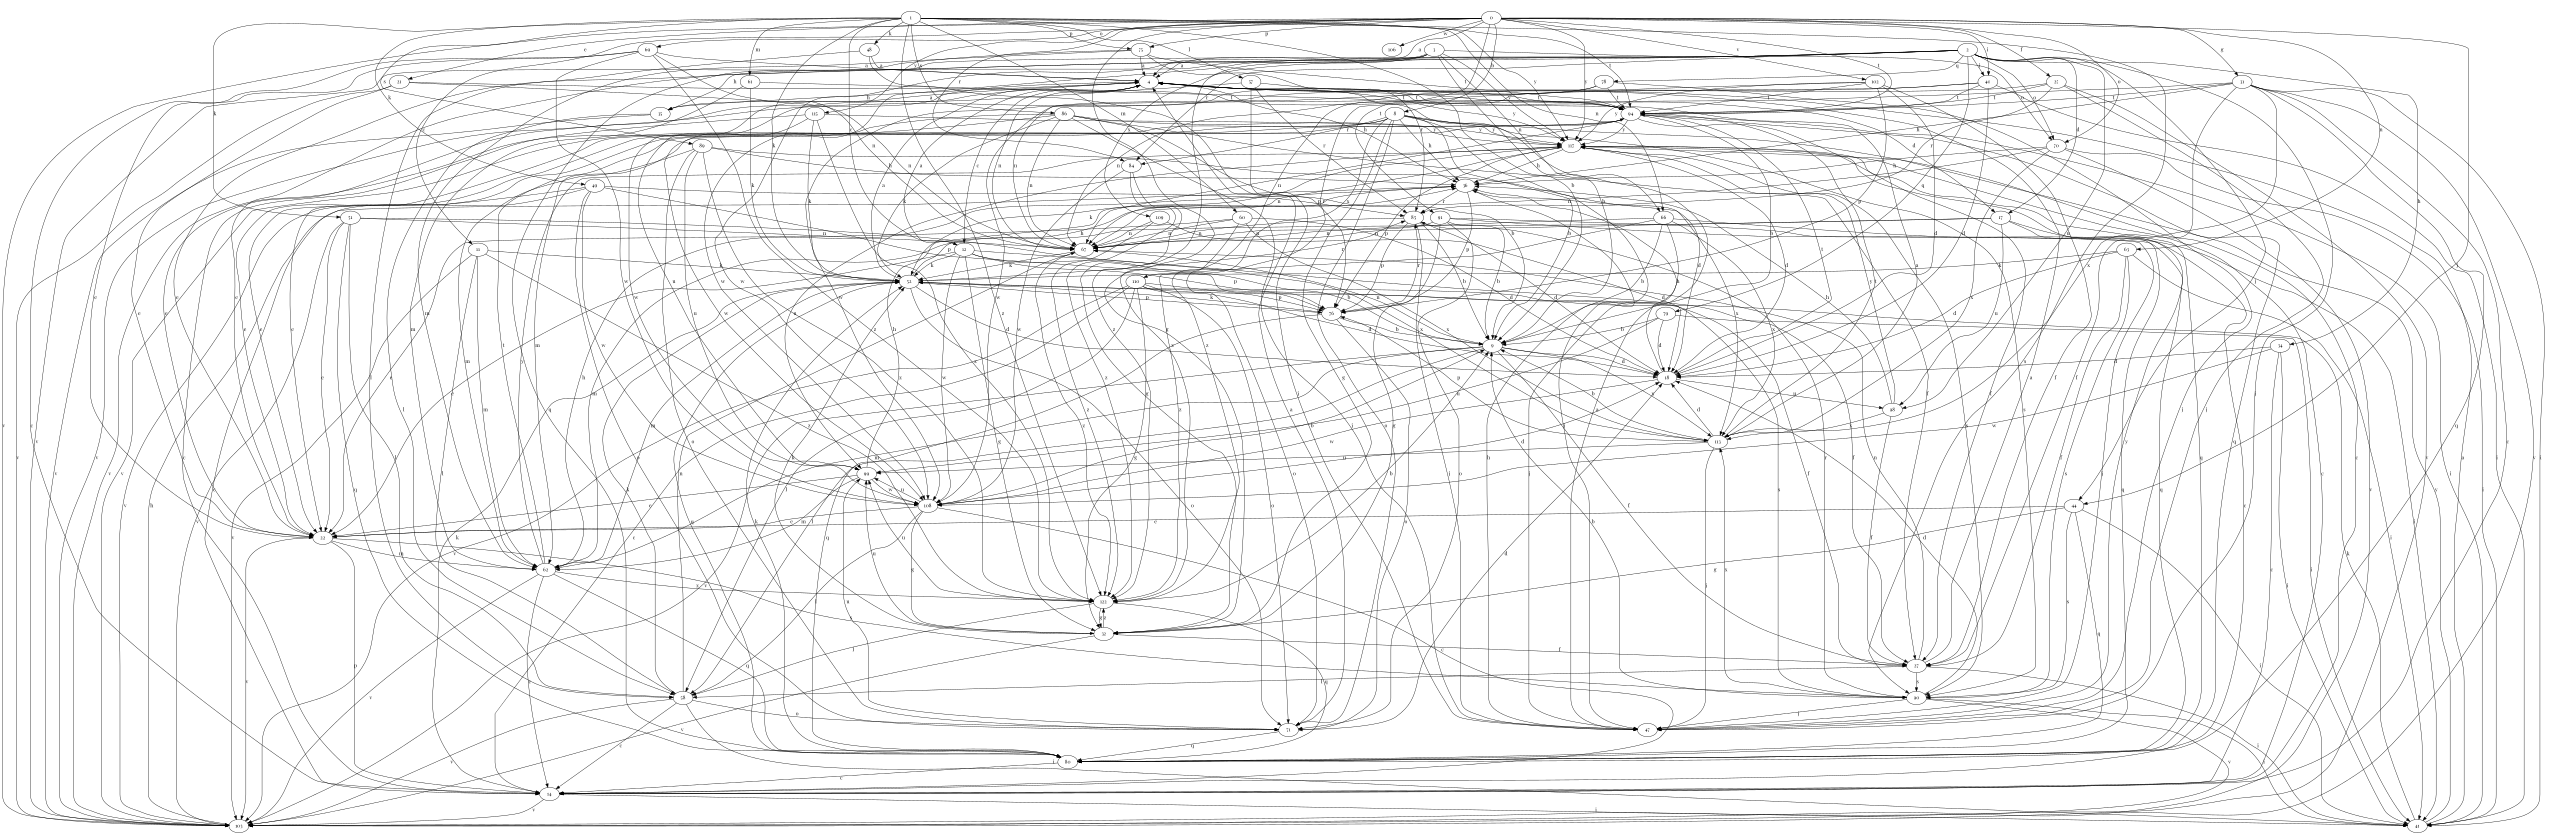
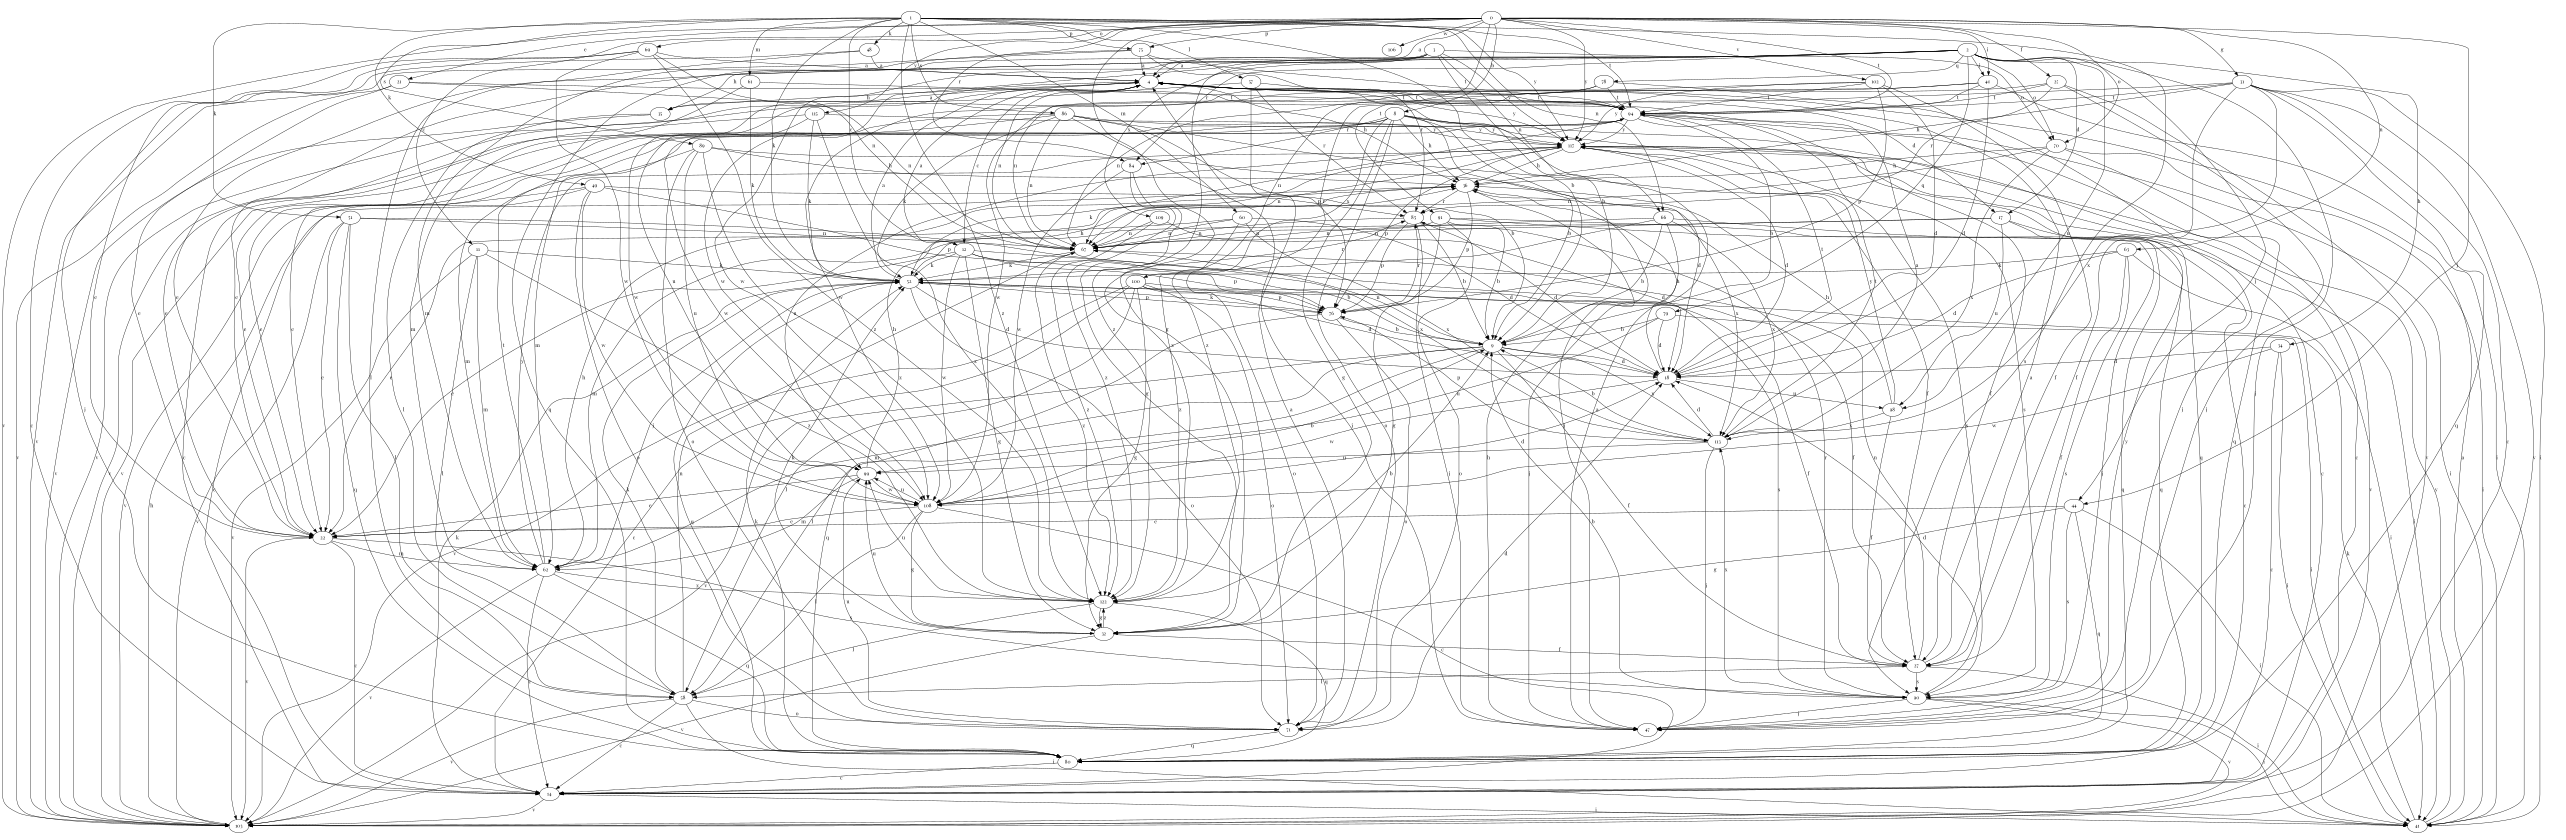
  strict digraph {
    fontname="Playfair Display"
    node [fontname="Playfair Display"]
    edge [fontname="Playfair Display"]
    0
    4
    8
    11
    21
    25
    31
    32
    40
    44
    63
    69
    70
    75
    84
    91
    94
    102
    103
    106
    115
    117
    12
    17
    22
    35
    108
    36
    67
    9
    90
    47
    14
    71
-   110
+   110 [label=100]
    52
    122
    58
    62
    85
    27
    113
    41
    80
    99
    18
    76
    1
    48
    49
    51
    57
    60
    61
    66
    86
    89
    2
    34
    78
    79
    98
    109
    3
    0 -> 4 [label=a]
    0 -> 8 [label=b]
    0 -> 11 [label=c]
    0 -> 21 [label=e]
    0 -> 25 [label=f]
    0 -> 31 [label=g]
    0 -> 32 [label=g]
    0 -> 40 [label=i]
    0 -> 44 [label=j]
    0 -> 63 [label=n]
    0 -> 69 [label=o]
    0 -> 70 [label=o]
    0 -> 75 [label=p]
    0 -> 84 [label=r]
    0 -> 91 [label=t]
    0 -> 94 [label=t]
    0 -> 102 [label=v]
    0 -> 103 [label=v]
    0 -> 106 [label=w]
    0 -> 115 [label=y]
    0 -> 117 [label=y]
    4 -> 94 [label=t]
    4 -> 117 [label=y]
    4 -> 12 [label=c]
    4 -> 17 [label=d]
    4 -> 22 [label=e]
    4 -> 35 [label=h]
    4 -> 108 [label=w]
    4 -> 36 [label=h]
    4 -> 67 [label=n]
    8 -> 32 [label=g]
    8 -> 84 [label=r]
    8 -> 103 [label=v]
    8 -> 117 [label=y]
    8 -> 22 [label=e]
    8 -> 36 [label=h]
    8 -> 9 [label=b]
    8 -> 90 [label=s]
    8 -> 47 [label=j]
    8 -> 14 [label=c]
    8 -> 71 [label=o]
    8 -> 110 [label=x]
    11 -> 103 [label=v]
    11 -> 52 [label=k]
    11 -> 122 [label=z]
    11 -> 58 [label=l]
    11 -> 62 [label=m]
    21 -> 94 [label=t]
    21 -> 103 [label=v]
    21 -> 22 [label=e]
    21 -> 67 [label=n]
    25 -> 94 [label=t]
    25 -> 103 [label=v]
    25 -> 108 [label=w]
    25 -> 47 [label=j]
    25 -> 85 [label=r]
    31 -> 94 [label=t]
    31 -> 103 [label=v]
    31 -> 36 [label=h]
    31 -> 14 [label=c]
    31 -> 122 [label=z]
    31 -> 27 [label=f]
    31 -> 113 [label=x]
    31 -> 41 [label=i]
    31 -> 80 [label=q]
    32 -> 103 [label=v]
    32 -> 52 [label=k]
    32 -> 122 [label=z]
    32 -> 27 [label=f]
    32 -> 99 [label=u]
    40 -> 94 [label=t]
    40 -> 103 [label=v]
    40 -> 122 [label=z]
    40 -> 41 [label=i]
    40 -> 18 [label=d]
    44 -> 32 [label=g]
    44 -> 22 [label=e]
    44 -> 90 [label=s]
    44 -> 41 [label=i]
    44 -> 80 [label=q]
    63 -> 90 [label=s]
    63 -> 52 [label=k]
    63 -> 27 [label=f]
    63 -> 41 [label=i]
    63 -> 18 [label=d]
    69 -> 4 [label=a]
    69 -> 22 [label=e]
    69 -> 108 [label=w]
    69 -> 67 [label=n]
    69 -> 14 [label=c]
    69 -> 122 [label=z]
    70 -> 103 [label=v]
    70 -> 36 [label=h]
    70 -> 67 [label=n]
    70 -> 113 [label=x]
    70 -> 41 [label=i]
    75 -> 4 [label=a]
    75 -> 94 [label=t]
    75 -> 62 [label=m]
    75 -> 85 [label=r]
    75 -> 80 [label=q]
    84 -> 32 [label=g]
    84 -> 108 [label=w]
    84 -> 122 [label=z]
    91 -> 32 [label=g]
    91 -> 67 [label=n]
    91 -> 9 [label=b]
    91 -> 47 [label=j]
    91 -> 71 [label=o]
    91 -> 80 [label=q]
    94 -> 117 [label=y]
    94 -> 22 [label=e]
    94 -> 67 [label=n]
    94 -> 9 [label=b]
    94 -> 62 [label=m]
    94 -> 27 [label=f]
    94 -> 41 [label=i]
    94 -> 80 [label=q]
    102 -> 94 [label=t]
    102 -> 117 [label=y]
    102 -> 67 [label=n]
    102 -> 27 [label=f]
    102 -> 18 [label=d]
    102 -> 76 [label=p]
    103 -> 36 [label=h]
    115 -> 117 [label=y]
    115 -> 108 [label=w]
    115 -> 14 [label=c]
    115 -> 52 [label=k]
    115 -> 122 [label=z]
    117 -> 36 [label=h]
    117 -> 67 [label=n]
    117 -> 90 [label=s]
    117 -> 14 [label=c]
    117 -> 52 [label=k]
    117 -> 80 [label=q]
    117 -> 99 [label=u]
    117 -> 18 [label=d]
    117 -> 76 [label=p]
    12 -> 4 [label=a]
    12 -> 32 [label=g]
    12 -> 22 [label=e]
    12 -> 108 [label=w]
    12 -> 9 [label=b]
    12 -> 52 [label=k]
    12 -> 27 [label=f]
    12 -> 76 [label=p]
    17 -> 67 [label=n]
    17 -> 14 [label=c]
    17 -> 62 [label=m]
    17 -> 80 [label=q]
    17 -> 98 [label=u]
    22 -> 103 [label=v]
    22 -> 90 [label=s]
-   22 -> 14 [label=p]
+   22 -> 14 [label=c]
    22 -> 62 [label=m]
    35 -> 4 [label=a]
    35 -> 103 [label=v]
    35 -> 58 [label=l]
    108 -> 32 [label=g]
    108 -> 22 [label=e]
    108 -> 9 [label=b]
    108 -> 14 [label=c]
    108 -> 58 [label=l]
    108 -> 99 [label=u]
    108 -> 18 [label=d]
    36 -> 85 [label=r]
    36 -> 113 [label=x]
    36 -> 76 [label=p]
    67 -> 52 [label=k]
    67 -> 122 [label=z]
    9 -> 103 [label=v]
    9 -> 67 [label=n]
    9 -> 58 [label=l]
    9 -> 62 [label=m]
    9 -> 27 [label=f]
    9 -> 113 [label=x]
    9 -> 18 [label=d]
    90 -> 103 [label=v]
    90 -> 9 [label=b]
    90 -> 47 [label=j]
    90 -> 85 [label=r]
    90 -> 113 [label=x]
    90 -> 41 [label=i]
    90 -> 18 [label=d]
    47 -> 4 [label=a]
    47 -> 117 [label=y]
    47 -> 36 [label=h]
    14 -> 103 [label=v]
    14 -> 52 [label=k]
    14 -> 41 [label=i]
    71 -> 4 [label=a]
    71 -> 80 [label=q]
    71 -> 99 [label=u]
    71 -> 18 [label=d]
    110 -> 32 [label=g]
    110 -> 103 [label=v]
    110 -> 90 [label=s]
    110 -> 14 [label=c]
    110 -> 71 [label=o]
    110 -> 58 [label=l]
    110 -> 18 [label=d]
    110 -> 76 [label=p]
    52 -> 4 [label=a]
    52 -> 36 [label=h]
    52 -> 71 [label=o]
-   52 -> 62 [label=m]
+   52 -> 62 [label=j]
    52 -> 85 [label=r]
    52 -> 27 [label=f]
    52 -> 80 [label=q]
    52 -> 18 [label=d]
    52 -> 76 [label=p]
    122 -> 32 [label=g]
    122 -> 9 [label=b]
    122 -> 58 [label=l]
    122 -> 80 [label=q]
    122 -> 99 [label=u]
    58 -> 103 [label=v]
    58 -> 67 [label=n]
    58 -> 14 [label=c]
    58 -> 71 [label=o]
    58 -> 52 [label=k]
    58 -> 41 [label=i]
    62 -> 94 [label=t]
    62 -> 103 [label=v]
    62 -> 117 [label=y]
    62 -> 36 [label=h]
    62 -> 14 [label=c]
    62 -> 122 [label=z]
    62 -> 80 [label=q]
    85 -> 67 [label=n]
    85 -> 9 [label=b]
    85 -> 47 [label=j]
    85 -> 18 [label=d]
    85 -> 76 [label=p]
    27 -> 4 [label=a]
    27 -> 67 [label=n]
    27 -> 90 [label=s]
    27 -> 58 [label=l]
    27 -> 41 [label=i]
    113 -> 4 [label=a]
    113 -> 94 [label=t]
    113 -> 9 [label=b]
    113 -> 47 [label=j]
    113 -> 99 [label=u]
    113 -> 18 [label=d]
    113 -> 76 [label=p]
    41 -> 4 [label=a]
    41 -> 117 [label=y]
    41 -> 52 [label=k]
    80 -> 14 [label=c]
    80 -> 52 [label=k]
    99 -> 22 [label=e]
    99 -> 108 [label=w]
    99 -> 36 [label=h]
    99 -> 62 [label=m]
    18 -> 94 [label=t]
    18 -> 108 [label=w]
    18 -> 36 [label=h]
    18 -> 98 [label=u]
    76 -> 9 [label=b]
    76 -> 71 [label=o]
    76 -> 52 [label=k]
    76 -> 85 [label=r]
    76 -> 80 [label=q]
    1 -> 75 [label=p]
    1 -> 94 [label=t]
    1 -> 117 [label=y]
    1 -> 12 [label=c]
    1 -> 9 [label=b]
    1 -> 90 [label=s]
    1 -> 52 [label=k]
    1 -> 122 [label=z]
    1 -> 48 [label=k]
    1 -> 49 [label=k]
    1 -> 51 [label=k]
    1 -> 57 [label=l]
    1 -> 60 [label=m]
    1 -> 61 [label=m]
    1 -> 66 [label=n]
    1 -> 86 [label=s]
    1 -> 89 [label=s]
    48 -> 4 [label=a]
-   48 -> 47 [label=j]
+   48 -> 80 [label=j]
    48 -> 58 [label=l]
    49 -> 103 [label=v]
    49 -> 108 [label=w]
    49 -> 14 [label=c]
    49 -> 71 [label=o]
    49 -> 85 [label=r]
    49 -> 76 [label=p]
    51 -> 103 [label=v]
    51 -> 22 [label=e]
    51 -> 67 [label=n]
    51 -> 58 [label=l]
    51 -> 113 [label=x]
    51 -> 80 [label=q]
    57 -> 94 [label=t]
    57 -> 85 [label=r]
    57 -> 99 [label=u]
    57 -> 76 [label=p]
    60 -> 22 [label=e]
    60 -> 67 [label=n]
    60 -> 71 [label=o]
    60 -> 113 [label=x]
    60 -> 18 [label=d]
    61 -> 94 [label=t]
    61 -> 52 [label=k]
    61 -> 62 [label=m]
    66 -> 67 [label=n]
    66 -> 9 [label=b]
    66 -> 47 [label=j]
    66 -> 122 [label=z]
    66 -> 113 [label=x]
    66 -> 41 [label=i]
    86 -> 103 [label=v]
    86 -> 117 [label=y]
    86 -> 22 [label=e]
    86 -> 67 [label=n]
    86 -> 9 [label=b]
    86 -> 47 [label=j]
    86 -> 52 [label=k]
    86 -> 27 [label=f]
    89 -> 36 [label=h]
    89 -> 71 [label=o]
    89 -> 122 [label=z]
    89 -> 62 [label=m]
    89 -> 99 [label=u]
    89 -> 18 [label=d]
    2 -> 40 [label=i]
    2 -> 44 [label=j]
    2 -> 70 [label=o]
    2 -> 84 [label=r]
    2 -> 103 [label=v]
    2 -> 17 [label=d]
    2 -> 22 [label=e]
    2 -> 35 [label=h]
    2 -> 108 [label=w]
    2 -> 47 [label=j]
    2 -> 34 [label=h]
    2 -> 78 [label=q]
    2 -> 79 [label=q]
    2 -> 98 [label=u]
    2 -> 109 [label=x]
    34 -> 108 [label=w]
    34 -> 14 [label=c]
    34 -> 41 [label=i]
    34 -> 18 [label=d]
    78 -> 94 [label=t]
    78 -> 108 [label=w]
    78 -> 67 [label=n]
    78 -> 47 [label=j]
    79 -> 9 [label=b]
    79 -> 41 [label=i]
    79 -> 99 [label=u]
    79 -> 18 [label=d]
    98 -> 117 [label=y]
    98 -> 36 [label=h]
    98 -> 27 [label=f]
    98 -> 113 [label=x]
    109 -> 67 [label=n]
    109 -> 122 [label=z]
    109 -> 18 [label=d]
    3 -> 4 [label=a]
    3 -> 70 [label=o]
    3 -> 117 [label=y]
    3 -> 22 [label=e]
    3 -> 108 [label=w]
    3 -> 9 [label=b]
    3 -> 122 [label=z]
    3 -> 66 [label=n]
  }
